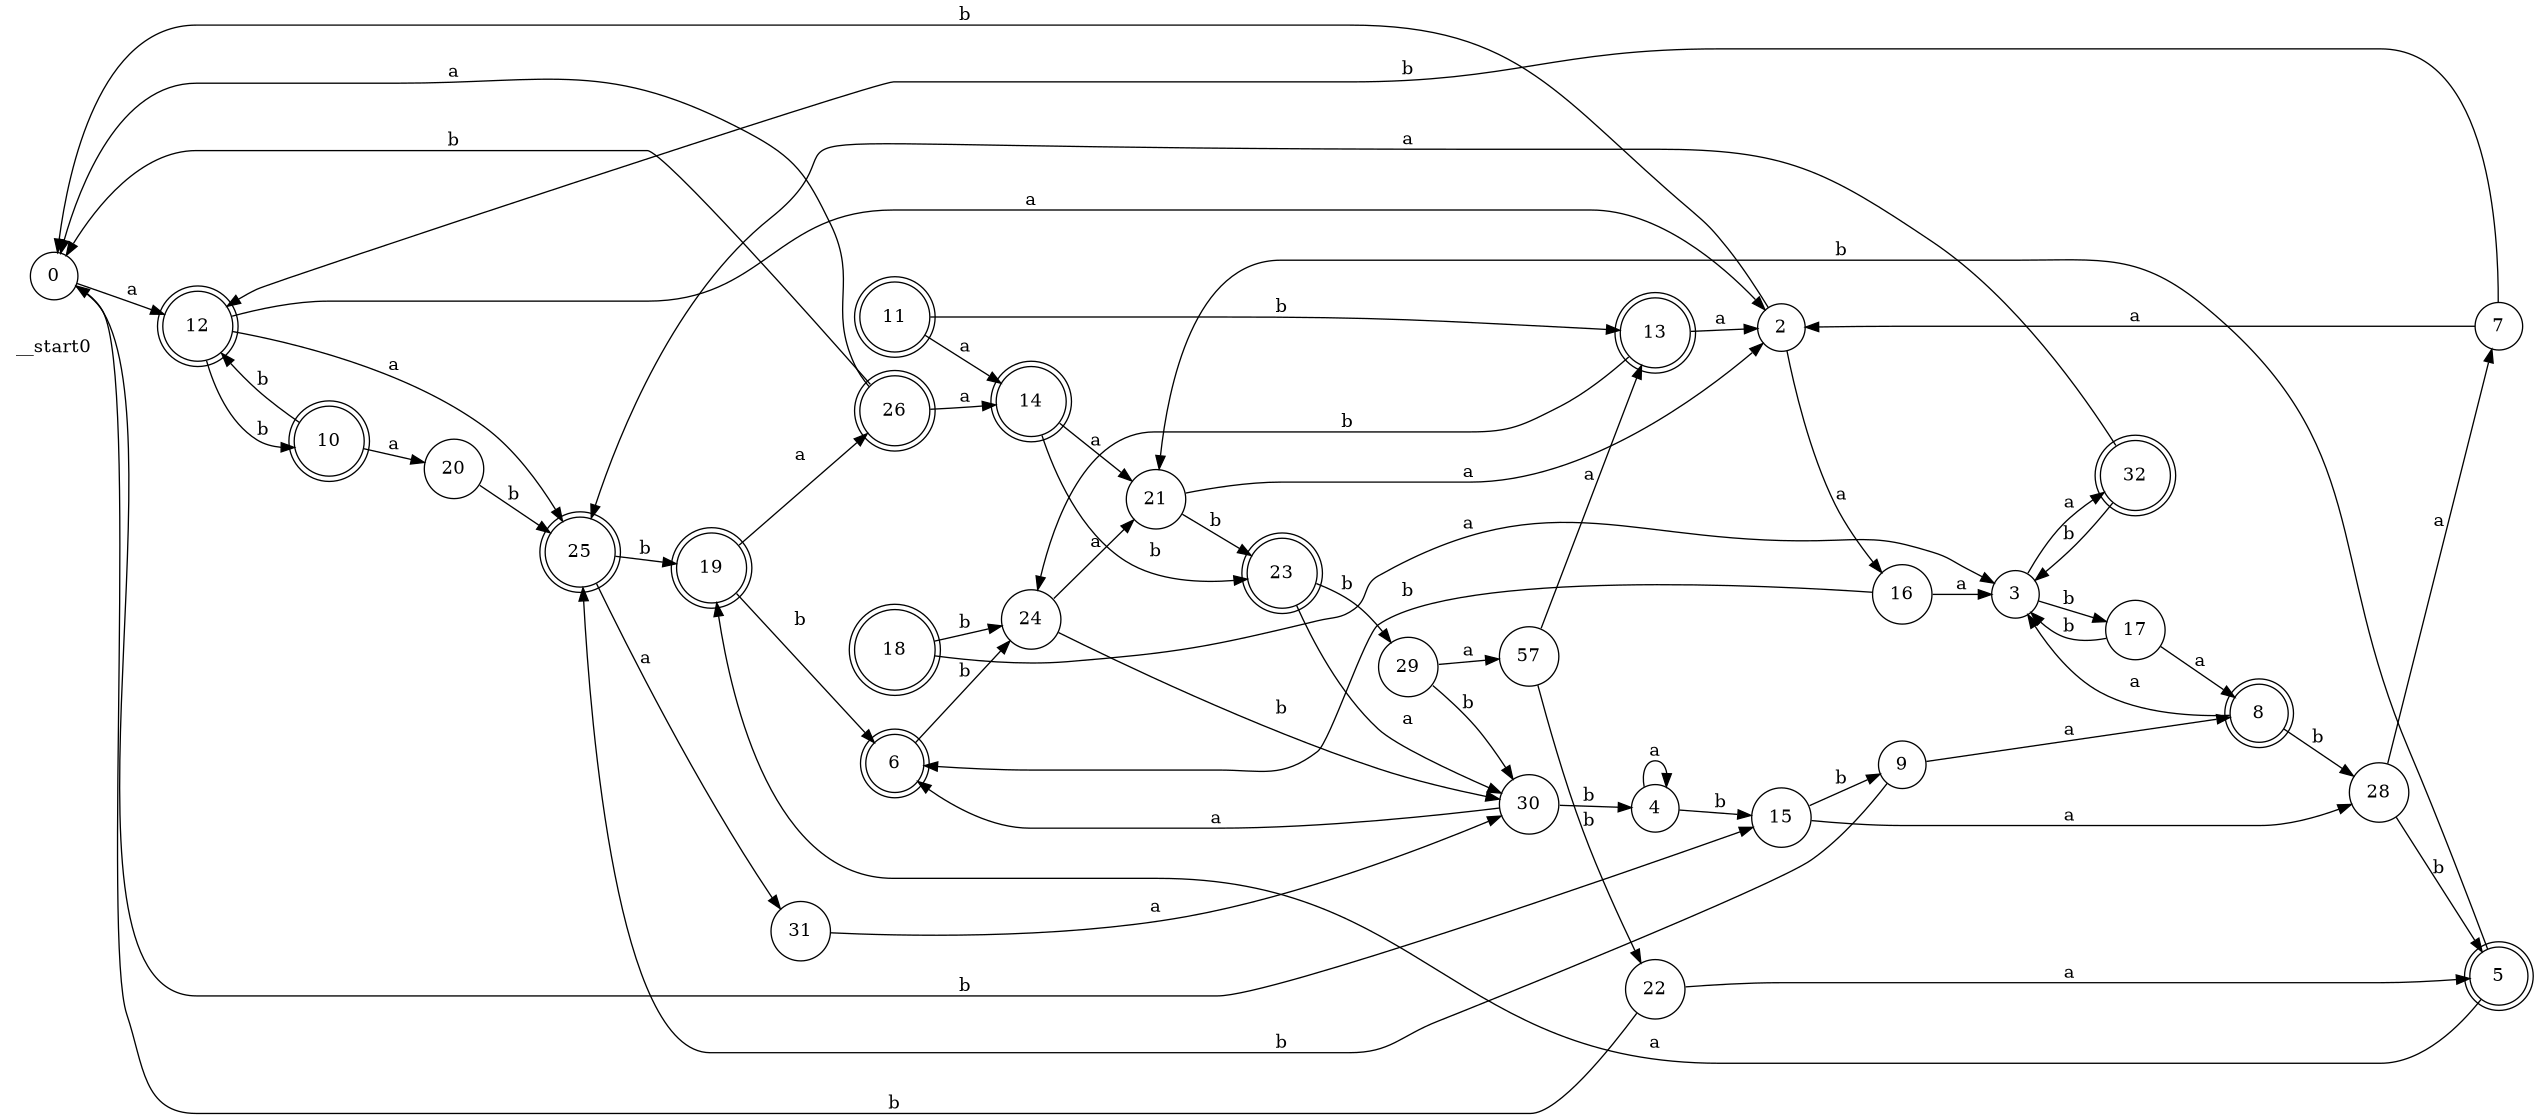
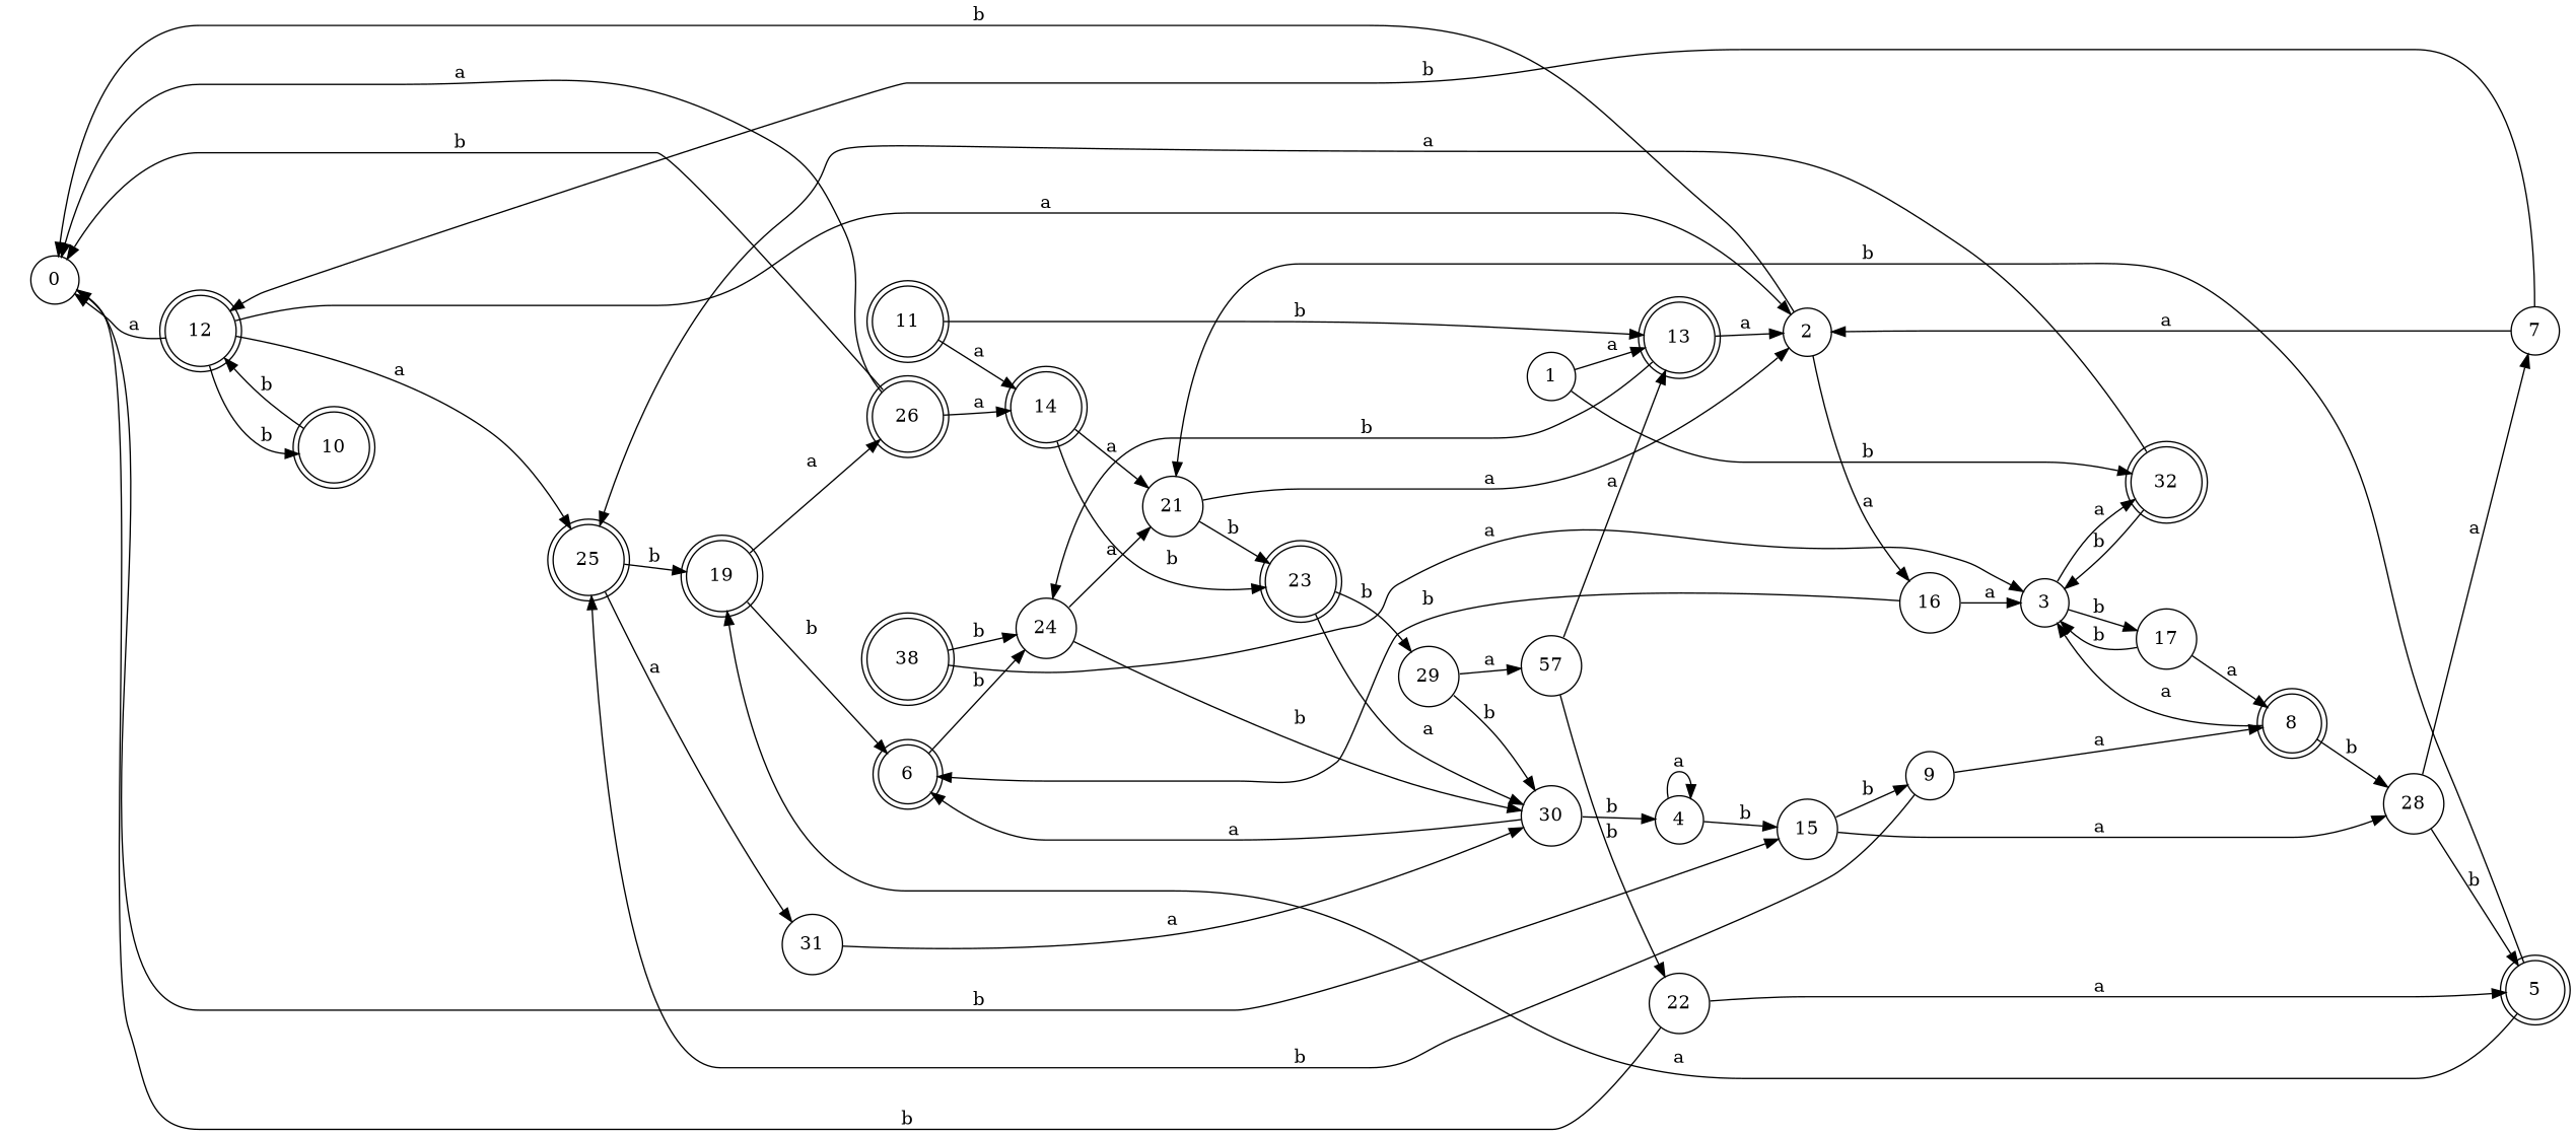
  digraph {
    rankdir=LR
    node [shape=circle color=black fillcolor=white style=filled]
-   __start0 [shape=none color="" fillcolor="" style=""]
    n2 [label=0]
    n3 [label=12 shape=doublecircle style="rounded,filled"]
    n4 [label=15]
    n5 [label=2]
    n6 [label=25 shape=doublecircle style="rounded,filled"]
    n7 [label=10 shape=doublecircle style="rounded,filled"]
    n8 [label=28]
    n9 [label=9]
+   n10 [label=1]
    n11 [label=13 shape=doublecircle style="rounded,filled"]
    n12 [label=32 shape=doublecircle style="rounded,filled"]
    n13 [label=24]
    n14 [label=3]
    n15 [label=16]
    n16 [label=6 shape=doublecircle style="rounded,filled"]
    n17 [label=17]
    n18 [label=8 shape=doublecircle style="rounded,filled"]
    n19 [label=4]
    n20 [label=5 shape=doublecircle style="rounded,filled"]
    n21 [label=19 shape=doublecircle style="rounded,filled"]
    n22 [label=21]
    n23 [label=26 shape=doublecircle style="rounded,filled"]
    n24 [label=23 shape=doublecircle style="rounded,filled"]
    n25 [label=14 shape=doublecircle style="rounded,filled"]
    n26 [label=30]
    n27 [label=7]
    n28 [label=31]
-   n29 [label=20]
    n30 [label=11 shape=doublecircle style="rounded,filled"]
    n31 [label=29]
-   n32 [label=18 shape=doublecircle style="rounded,filled"]
+   n32 [label=38 shape=doublecircle style="rounded,filled"]
    n33 [label=22]
    n34 [label=57]
-   n2 -> n3 [label=a]
+   n3 -> n2 [label=a]
    n2 -> n4 [label=b]
    n3 -> n5 [label=a]
    n3 -> n6 [label=a]
    n3 -> n7 [label=b]
    n4 -> n8 [label=a]
    n4 -> n9 [label=b]
    n5 -> n2 [label=b]
    n5 -> n15 [label=a]
    n6 -> n21 [label=b]
    n6 -> n28 [label=a]
    n7 -> n3 [label=b]
-   n7 -> n29 [label=a]
    n8 -> n20 [label=b]
    n8 -> n27 [label=a]
    n9 -> n6 [label=b]
    n9 -> n18 [label=a]
+   n10 -> n11 [label=a]
+   n10 -> n12 [label=b]
    n11 -> n5 [label=a]
    n11 -> n13 [label=b]
    n12 -> n6 [label=a]
    n12 -> n14 [label=b]
    n13 -> n22 [label=a]
    n13 -> n26 [label=b]
    n14 -> n12 [label=a]
    n14 -> n17 [label=b]
    n15 -> n14 [label=a]
    n15 -> n16 [label=b]
    n16 -> n13 [label=b]
    n17 -> n14 [label=b]
    n17 -> n18 [label=a]
    n18 -> n8 [label=b]
    n18 -> n14 [label=a]
    n19 -> n4 [label=b]
    n19 -> n19 [label=a]
    n20 -> n21 [label=a]
    n20 -> n22 [label=b]
    n21 -> n16 [label=b]
    n21 -> n23 [label=a]
    n22 -> n5 [label=a]
    n22 -> n24 [label=b]
    n23 -> n2 [label=a]
    n23 -> n2 [label=b]
    n23 -> n25 [label=a]
    n24 -> n26 [label=a]
    n24 -> n31 [label=b]
    n25 -> n22 [label=a]
    n25 -> n24 [label=b]
    n26 -> n16 [label=a]
    n26 -> n19 [label=b]
    n27 -> n3 [label=b]
    n27 -> n5 [label=a]
    n28 -> n26 [label=a]
-   n29 -> n6 [label=b]
    n30 -> n11 [label=b]
    n30 -> n25 [label=a]
    n31 -> n26 [label=b]
    n31 -> n34 [label=a]
    n32 -> n13 [label=b]
    n32 -> n14 [label=a]
    n33 -> n2 [label=b]
    n33 -> n20 [label=a]
    n34 -> n11 [label=a]
    n34 -> n33 [label=b]
  }
